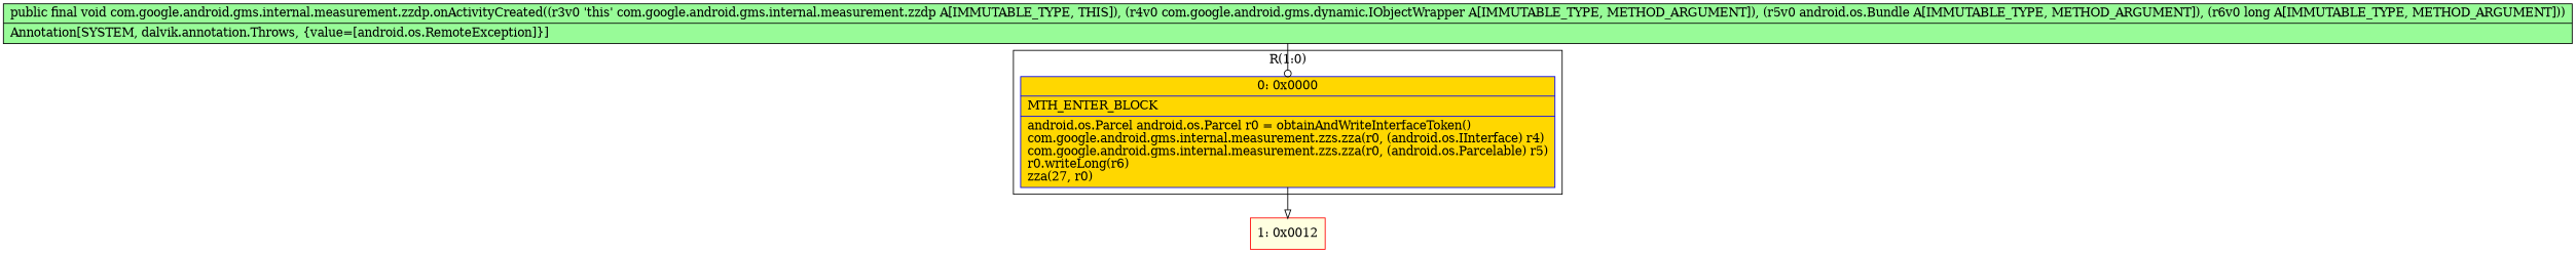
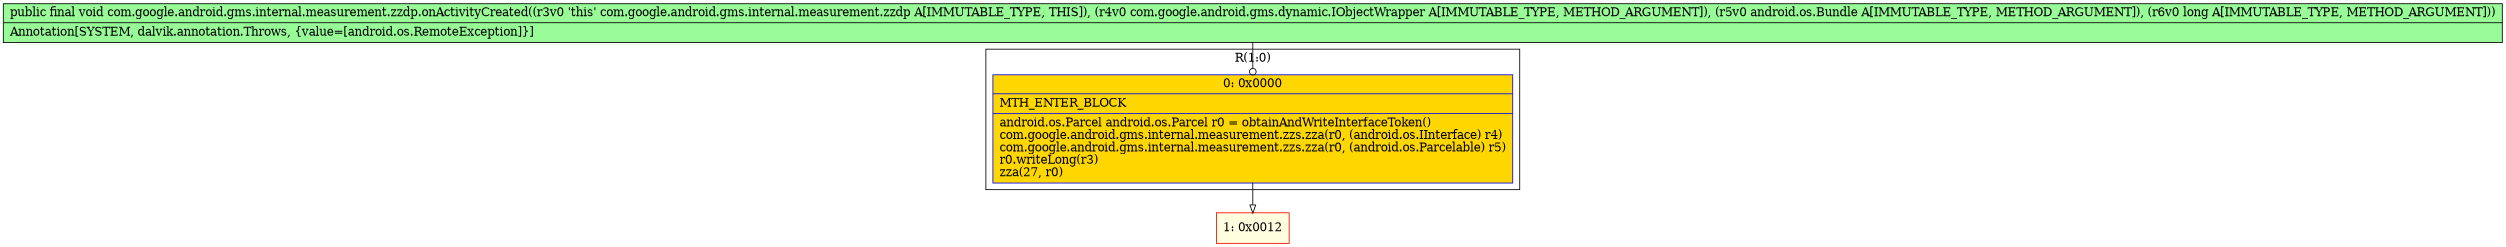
  digraph {
    node [shape=record style=filled]
-   n1 [color=blue label="{0\:\ 0x0000|MTH_ENTER_BLOCK\l|android.os.Parcel android.os.Parcel r0 = obtainAndWriteInterfaceToken()\lcom.google.android.gms.internal.measurement.zzs.zza(r0, (android.os.IInterface) r4)\lcom.google.android.gms.internal.measurement.zzs.zza(r0, (android.os.Parcelable) r5)\lr0.writeLong(r6)\lzza(27, r0)\l}" fillcolor=gold]
+   n1 [color=blue label="{0\:\ 0x0000|MTH_ENTER_BLOCK\l|android.os.Parcel android.os.Parcel r0 = obtainAndWriteInterfaceToken()\lcom.google.android.gms.internal.measurement.zzs.zza(r0, (android.os.IInterface) r4)\lcom.google.android.gms.internal.measurement.zzs.zza(r0, (android.os.Parcelable) r5)\lr0.writeLong(r3)\lzza(27, r0)\l}" fillcolor=gold]
    n2 [color=red label="{1\:\ 0x0012}" fillcolor=lightyellow]
    n3 [label="{public final void com.google.android.gms.internal.measurement.zzdp.onActivityCreated((r3v0 'this' com.google.android.gms.internal.measurement.zzdp A[IMMUTABLE_TYPE, THIS]), (r4v0 com.google.android.gms.dynamic.IObjectWrapper A[IMMUTABLE_TYPE, METHOD_ARGUMENT]), (r5v0 android.os.Bundle A[IMMUTABLE_TYPE, METHOD_ARGUMENT]), (r6v0 long A[IMMUTABLE_TYPE, METHOD_ARGUMENT]))  | Annotation[SYSTEM, dalvik.annotation.Throws, \{value=[android.os.RemoteException]\}]\l}" fillcolor=palegreen]
    subgraph cluster_1 {
      label="R(1:0)"
      n1
    }
    n1 -> n2 [arrowhead=onormal]
    n3 -> n1 [arrowhead=odot]
  }
